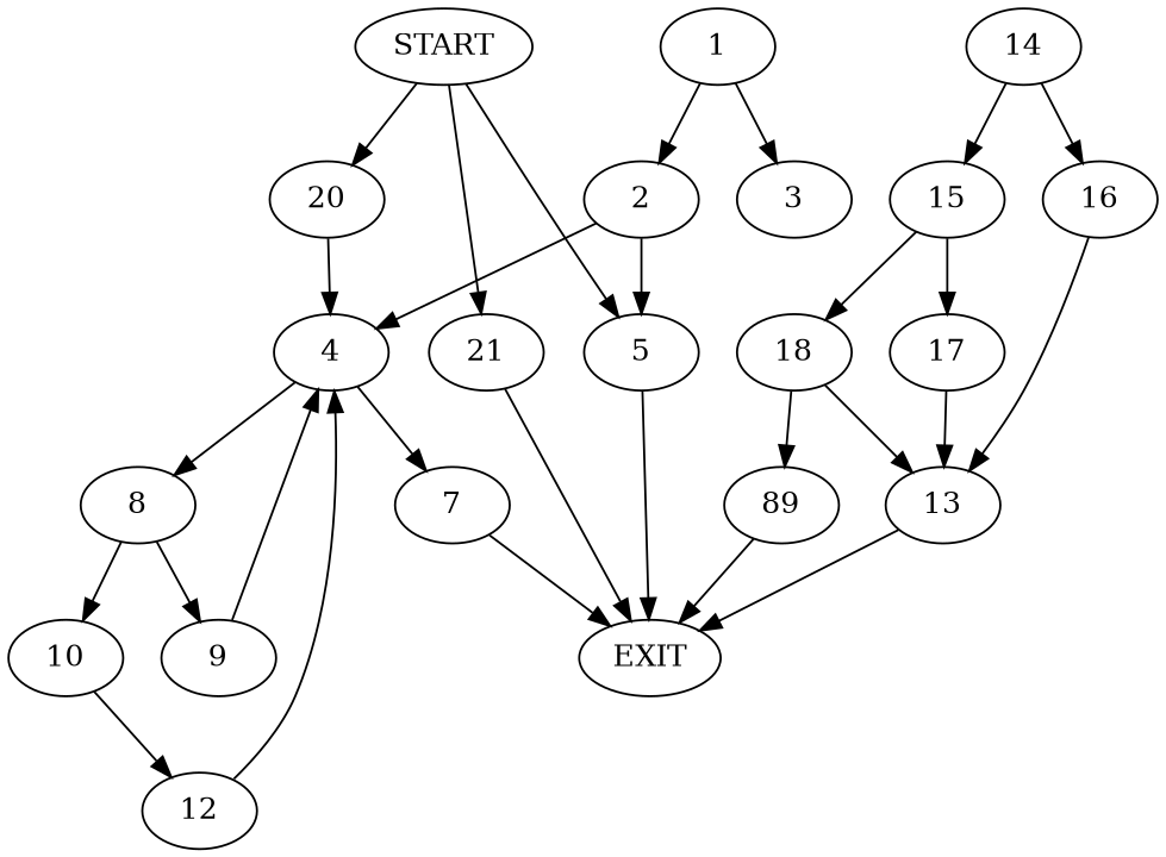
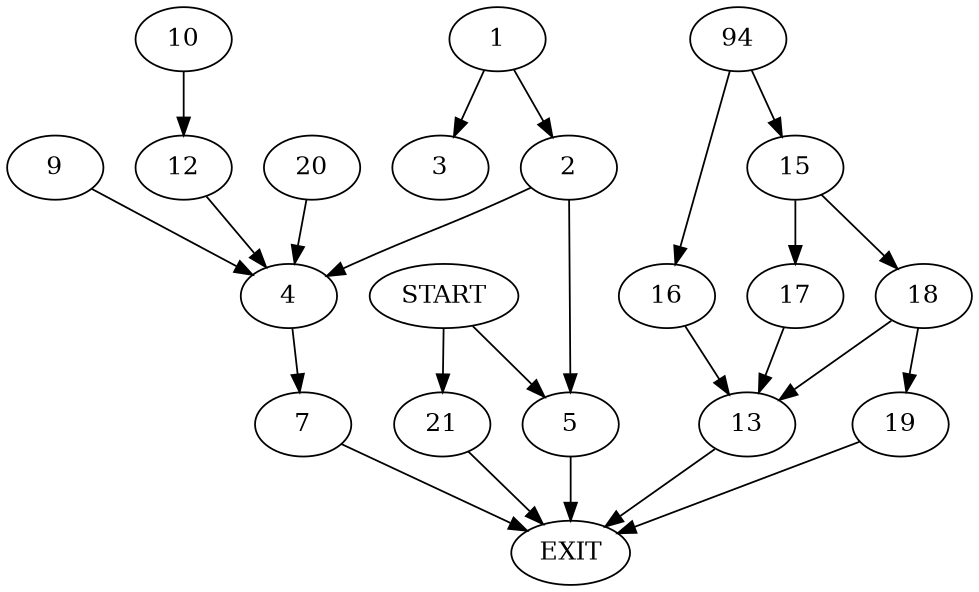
  digraph {
    n1 [label=START]
    20
    21
    5
    1
    2
    3
    4
    n9 [label=EXIT]
    7
-   8
    9
    10
    12
    13
-   14
+   14 [label=94]
    15
    16
    17
    18
-   19 [label=89]
-   n1 -> 20
+   19
    n1 -> 21
    n1 -> 5
    20 -> 4
    21 -> n9
    5 -> n9
    1 -> 2
    1 -> 3
    2 -> 5
    2 -> 4
    4 -> 7
-   4 -> 8
    7 -> n9
-   8 -> 9
-   8 -> 10
    9 -> 4
    10 -> 12
    12 -> 4
    13 -> n9
    14 -> 15
    14 -> 16
    15 -> 17
    15 -> 18
    16 -> 13
    17 -> 13
    18 -> 13
    18 -> 19
    19 -> n9
  }
